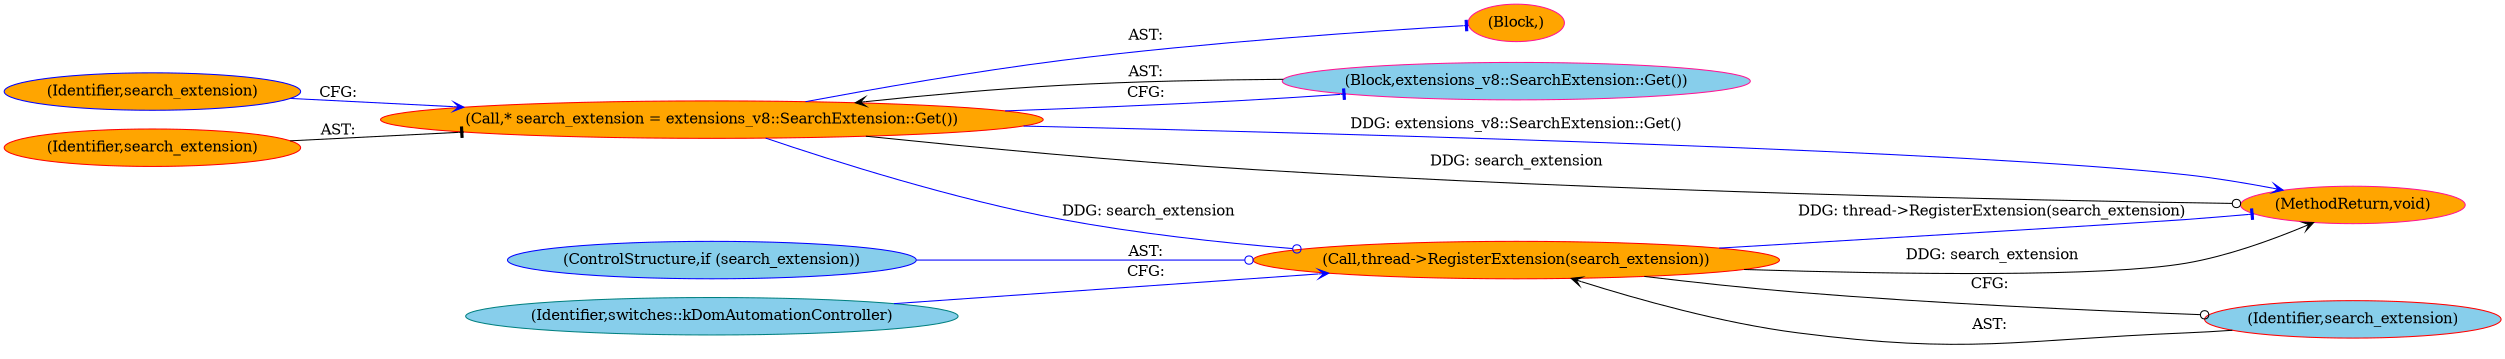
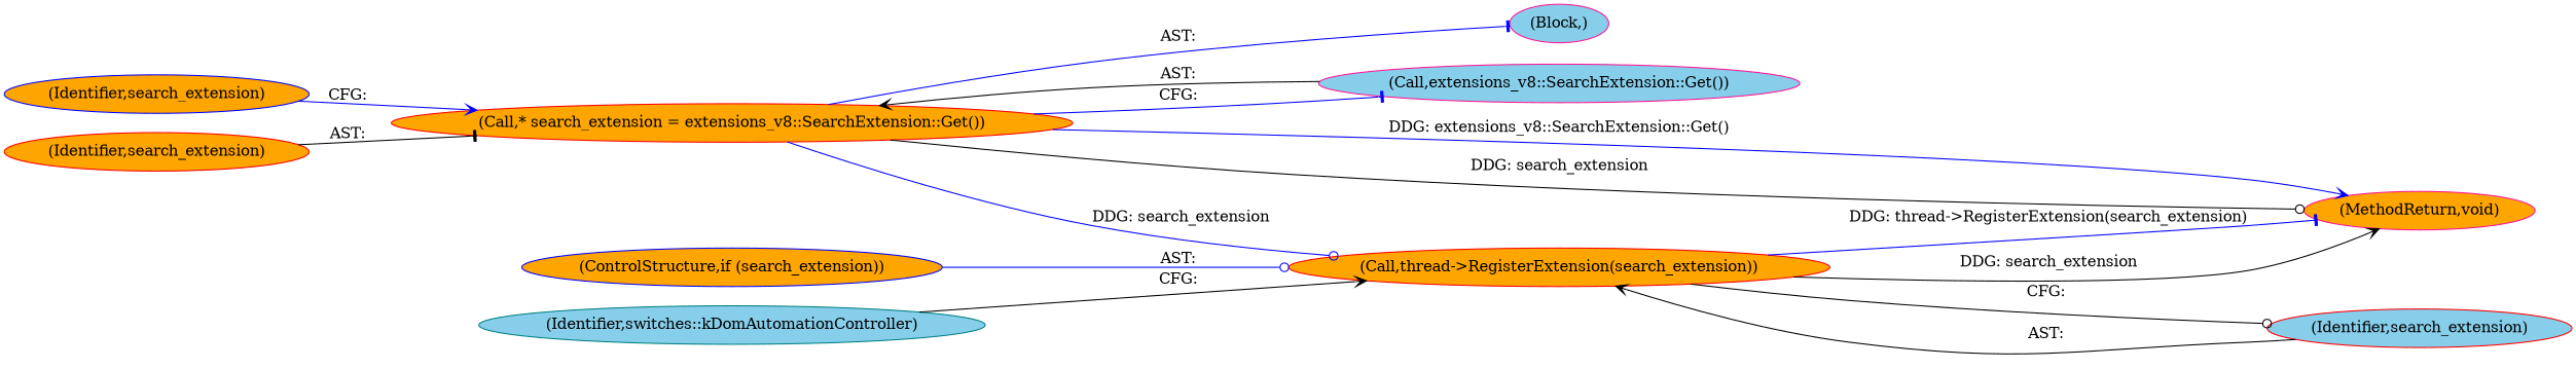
  digraph {
    rankdir=LR
    node [color=red fillcolor=orange style=filled]
    edge [arrowhead=vee color=blue]
    n1 [label="(Call,thread->RegisterExtension(search_extension))"]
    n2 [color=deeppink label="(MethodReturn,void)"]
    n3 [fillcolor=skyblue label="(Identifier,search_extension)"]
-   n4 [color=blue fillcolor=skyblue label="(ControlStructure,if (search_extension))"]
+   n4 [color=blue label="(ControlStructure,if (search_extension))"]
    n5 [label="(Call,* search_extension = extensions_v8::SearchExtension::Get())"]
-   n6 [color=deeppink fillcolor=skyblue label="(Block,extensions_v8::SearchExtension::Get())"]
-   n7 [color=deeppink label="(Block,)"]
+   n6 [color=deeppink fillcolor=skyblue label="(Call,extensions_v8::SearchExtension::Get())"]
+   n7 [color=deeppink fillcolor=skyblue label="(Block,)"]
    n8 [color=blue label="(Identifier,search_extension)"]
    n9 [color=teal fillcolor=skyblue label="(Identifier,switches::kDomAutomationController)"]
    n10 [label="(Identifier,search_extension)"]
    n1 -> n2 [arrowhead=tee label="DDG: thread->RegisterExtension(search_extension)"]
    n1 -> n2 [color=black label="DDG: search_extension"]
    n1 -> n3 [arrowhead=odot color=black label="CFG: "]
    n3 -> n1 [color=black label="AST: "]
    n4 -> n1 [arrowhead=odot label="AST: "]
    n5 -> n1 [arrowhead=odot label="DDG: search_extension"]
    n5 -> n2 [label="DDG: extensions_v8::SearchExtension::Get()"]
    n5 -> n2 [arrowhead=odot color=black label="DDG: search_extension"]
    n5 -> n6 [arrowhead=tee label="CFG: "]
    n5 -> n7 [arrowhead=tee label="AST: "]
    n6 -> n5 [color=black label="AST: "]
    n8 -> n5 [label="CFG: "]
-   n9 -> n1 [label="CFG: "]
+   n9 -> n1 [color=black label="CFG: "]
    n10 -> n5 [arrowhead=tee color=black label="AST: "]
  }
